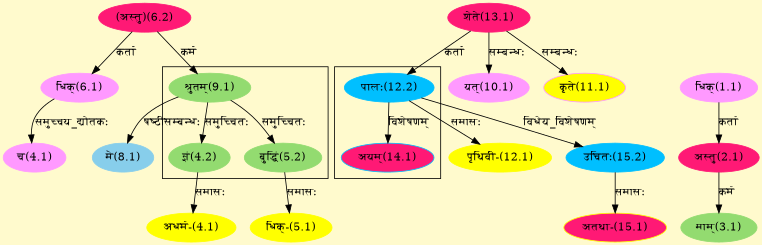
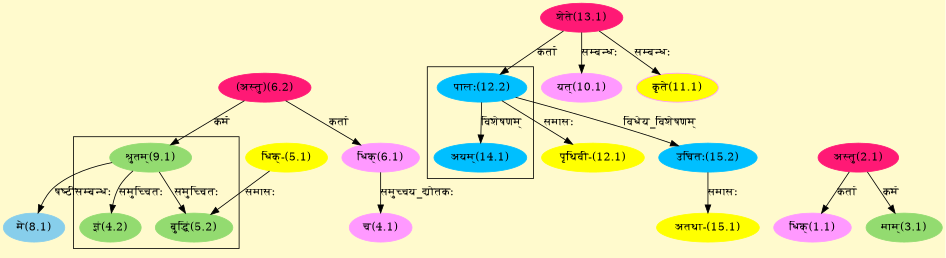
  digraph {
    bgcolor=lemonchiffon1
    compound=true
    rankdir=BT
    node [color="#FF99FF" style=filled]
    edge [dir=back]
    n1 [color="#93DB70" label="ज्ञं(4.2)"]
    n2 [color="#93DB70" label="श्रुतम्(9.1)"]
    n3 [color="#93DB70" label="बुद्धिं(5.2)"]
-   n4 [color="#00BFFF" label="अयम्(14.1)" fillcolor="#FF1975"]
+   n4 [color="#00BFFF" label="अयम्(14.1)"]
    n5 [color="#00BFFF" label="पालः(12.2)"]
    n6 [color="#FF1975" label="(अस्तु)(6.2)"]
    n7 [color="#FF1975" label="शेते(13.1)"]
    n8 [label="धिक्(1.1)"]
    n9 [color="#FF1975" label="अस्तु(2.1)"]
    n10 [color="#93DB70" label="माम्(3.1)"]
-   n11 [color="#FFFF00" label="अधर्म-(4.1)"]
    n12 [color="#FFFF00" label="धिक्-(5.1)"]
    n13 [label="धिक्(6.1)"]
    n14 [label="च(4.1)"]
    n15 [color="#87CEEB" label="मे(8.1)"]
    n16 [label="यत्(10.1)"]
    n17 [fillcolor="#FFFF00" label="कृते(11.1)"]
    n18 [color="#FFFF00" label="पृथिवी-(12.1)"]
-   n19 [color="#FFFF00" label="अतथा-(15.1)" fillcolor="#FF1975"]
+   n19 [color="#FFFF00" label="अतथा-(15.1)"]
    n20 [color="#00BFFF" label="उचितः(15.2)"]
    subgraph cluster_1 {
      n1
      n2
      n3
    }
    subgraph cluster_2 {
      n4
      n5
    }
    n1 -> n2 [label="समुच्चितः"]
    n2 -> n6 [label="कर्म"]
    n3 -> n2 [label="समुच्चितः"]
    n4 -> n5 [label="विशेषणम्"]
    n5 -> n7 [label="कर्ता"]
-   n9 -> n8 [label="कर्ता"]
+   n8 -> n9 [label="कर्ता"]
    n10 -> n9 [label="कर्म"]
-   n11 -> n1 [label="समासः"]
-   n12 -> n3 [label="समासः"]
+   n3 -> n12 [label="समासः"]
    n13 -> n6 [label="कर्ता"]
    n14 -> n13 [label="समुच्चय_द्योतकः"]
    n15 -> n2 [label="षष्ठीसम्बन्धः"]
    n16 -> n7 [label="सम्बन्धः"]
    n17 -> n7 [label="सम्बन्धः"]
    n18 -> n5 [label="समासः"]
    n19 -> n20 [label="समासः"]
    n20 -> n5 [label="विधेय_विशेषणम्"]
  }
